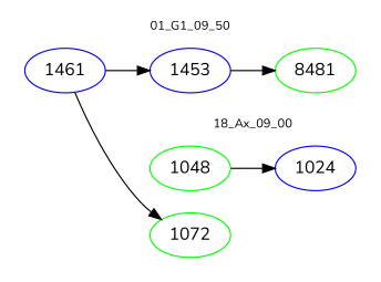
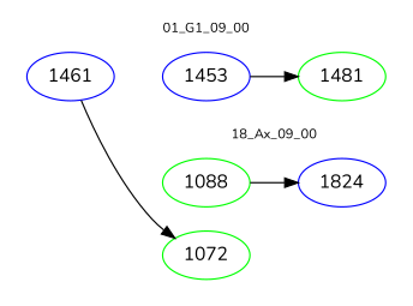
  digraph {
    fontname=Nunito
    rankdir=LR
    node [color=green fontname=Nunito]
    edge [color=black fontname=Nunito]
-   n1 [label=1048]
-   n2 [color=blue label=1024]
+   n1 [label=1088]
+   n2 [color=blue label=1824]
    n3 [label=1072]
    n4 [color=blue label=1461]
    n5 [color=blue label=1453]
-   n6 [label=8481]
+   n6 [label=1481]
    subgraph cluster_1 {
      color=white
      fontsize=10
      label="18_Ax_09_00"
      n1
      n2
      n3
    }
    subgraph cluster_2 {
      color=white
      fontsize=10
-     label="01_G1_09_50"
+     label="01_G1_09_00"
      n4
      n5
      n6
    }
    n1 -> n2
    n4 -> n3
-   n4 -> n5
    n5 -> n6
  }
